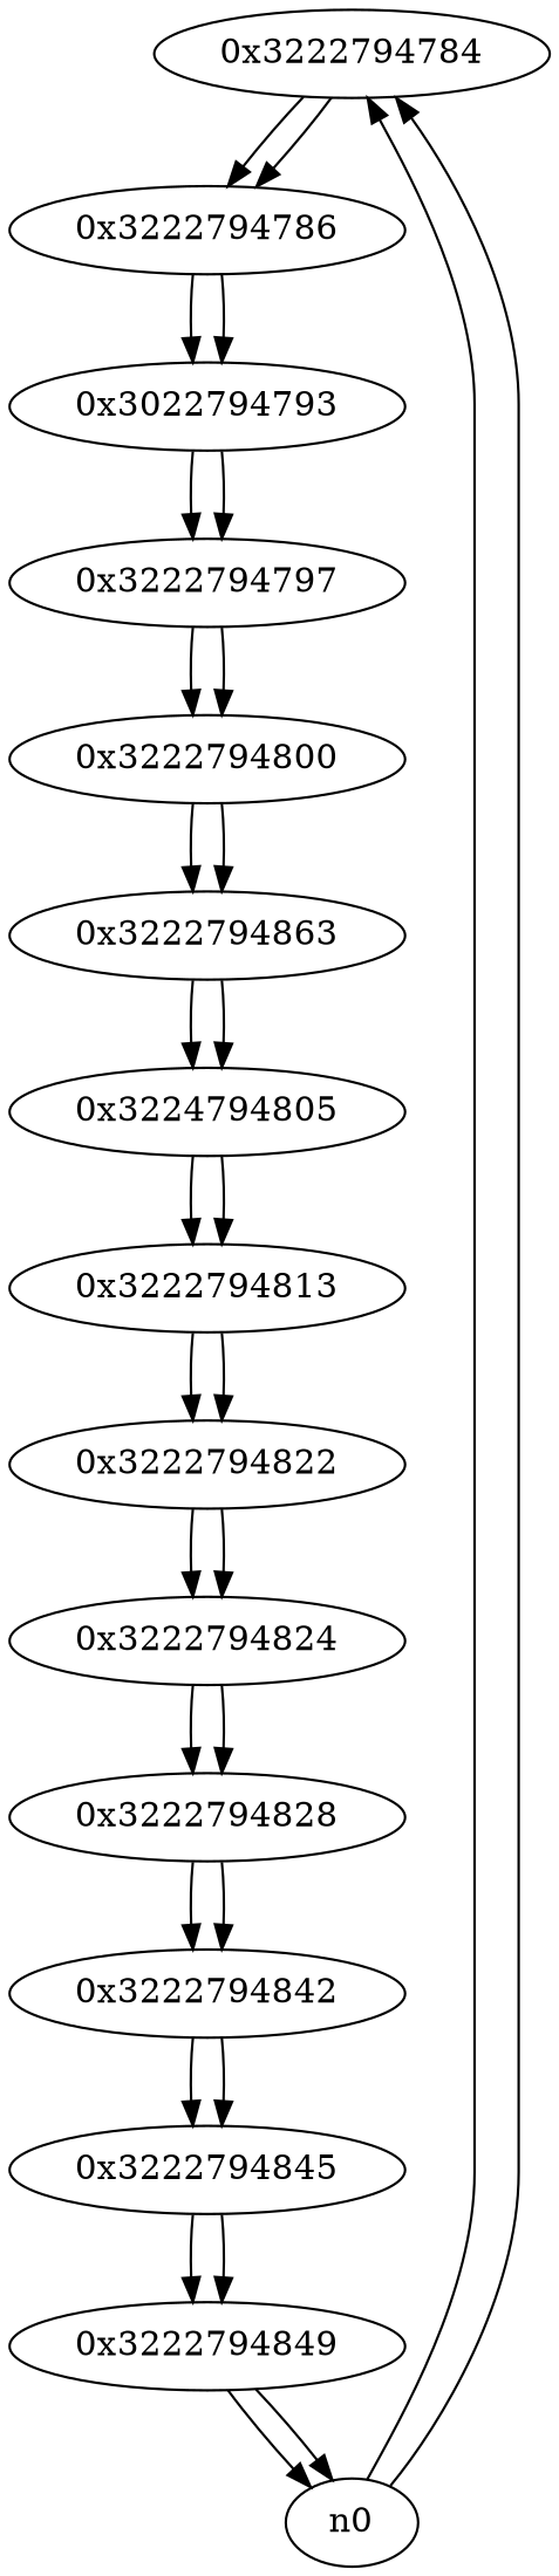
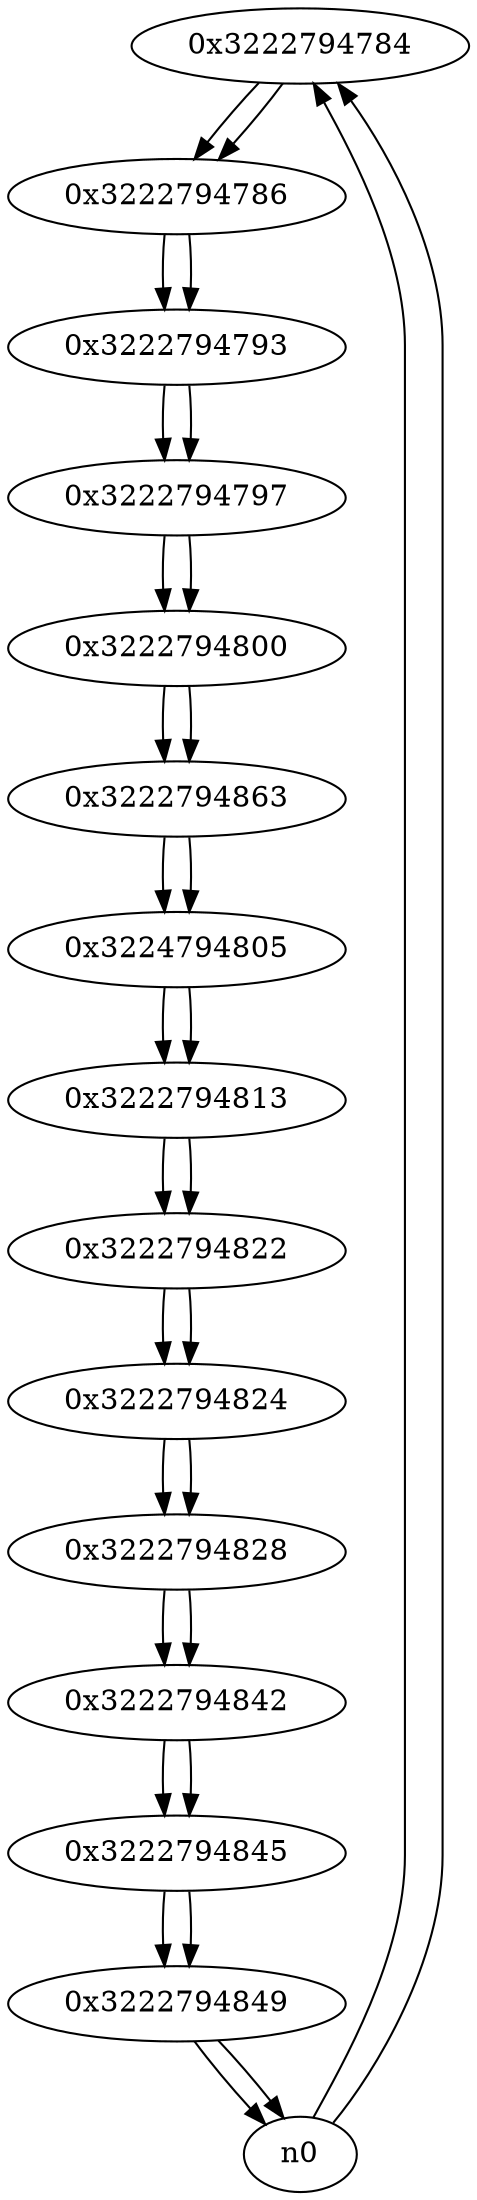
  digraph {
    n1 [label="0x3222794784"]
    n2 [label="0x3222794786"]
-   n3 [label="0x3022794793"]
+   n3 [label="0x3222794793"]
    n4 [label="0x3222794797"]
    n5 [label="0x3222794800"]
    n6 [label="0x3222794863"]
    n7 [label="0x3224794805"]
    n8 [label="0x3222794813"]
    n9 [label="0x3222794822"]
    n10 [label="0x3222794824"]
    n11 [label="0x3222794828"]
    n12 [label="0x3222794842"]
    n13 [label="0x3222794845"]
    n14 [label="0x3222794849"]
    n0
    n1 -> n2
    n1 -> n2
    n2 -> n3
    n2 -> n3
    n3 -> n4
    n3 -> n4
    n4 -> n5
    n4 -> n5
    n5 -> n6
    n5 -> n6
    n6 -> n7
    n6 -> n7
    n7 -> n8
    n7 -> n8
    n8 -> n9
    n8 -> n9
    n9 -> n10
    n9 -> n10
    n10 -> n11
    n10 -> n11
    n11 -> n12
    n11 -> n12
    n12 -> n13
    n12 -> n13
    n13 -> n14
    n13 -> n14
    n14 -> n0
    n14 -> n0
    n0 -> n1
    n0 -> n1
  }
